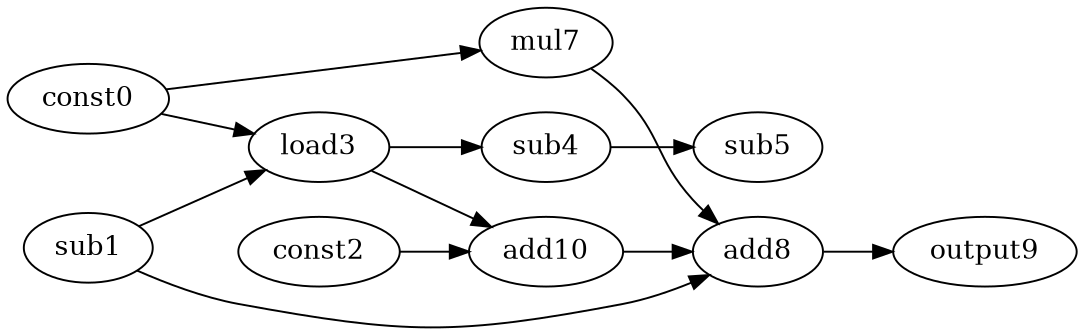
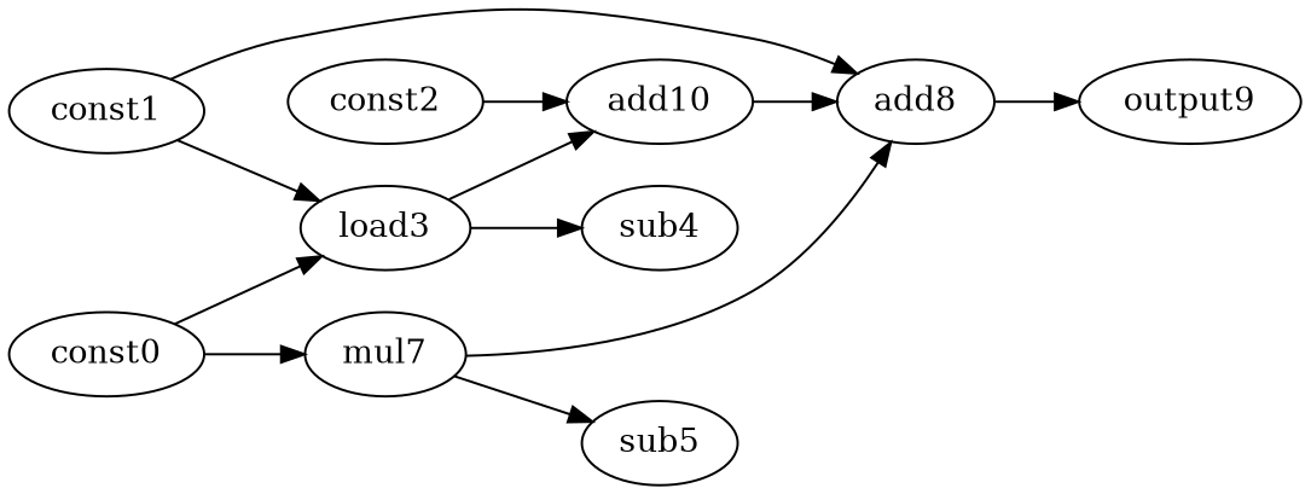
  digraph {
    rankdir=LR
    node [opcode=const]
    edge [operand=0]
    mul7 [opcode=mul]
    const0
    load3 [opcode=load]
    sub4 [opcode=sub]
    sub5 [opcode=sub]
    add8 [opcode=add]
-   const1 [label=sub1]
+   const1
    add10 [opcode=add]
    output9 [opcode=output]
    const2
    mul7 -> add8
    const0 -> mul7
    const0 -> load3
    load3 -> sub4 [operand=1]
    load3 -> add10 [operand=1]
-   sub4 -> sub5 [operand=1]
+   mul7 -> sub5 [operand=1]
    add8 -> output9
    const1 -> load3
    const1 -> add8 [operand=1]
    add10 -> add8 [operand=1]
    const2 -> add10
  }
